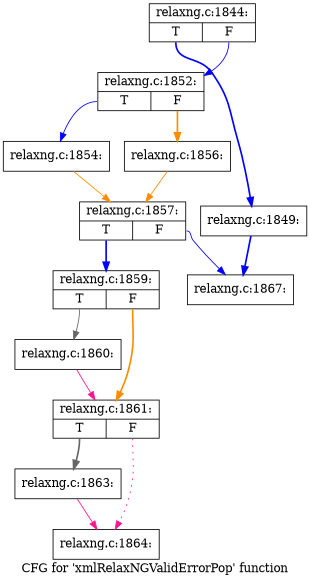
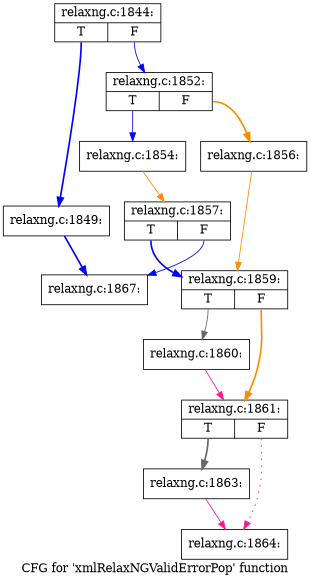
  digraph {
    label="CFG for 'xmlRelaxNGValidErrorPop' function"
    node [shape=record]
    edge [color=blue style=solid]
    n1 [label="{relaxng.c:1844:|{<s0>T|<s1>F}}"]
    n2 [label="{relaxng.c:1849:}"]
    n3 [label="{relaxng.c:1852:|{<s0>T|<s1>F}}"]
    n4 [label="{relaxng.c:1867:}"]
    n5 [label="{relaxng.c:1854:}"]
    n6 [label="{relaxng.c:1856:}"]
    n7 [label="{relaxng.c:1857:|{<s0>T|<s1>F}}"]
    n8 [label="{relaxng.c:1859:|{<s0>T|<s1>F}}"]
    n9 [label="{relaxng.c:1860:}"]
    n10 [label="{relaxng.c:1861:|{<s0>T|<s1>F}}"]
    n11 [label="{relaxng.c:1863:}"]
    n12 [label="{relaxng.c:1864:}"]
    n1 -> n2 [style=bold tailport=s0]
    n1 -> n3 [tailport=s1]
    n2 -> n4 [style=bold]
    n3 -> n5 [tailport=s0]
    n3 -> n6 [color=darkorange style=bold tailport=s1]
    n5 -> n7 [color=darkorange]
-   n6 -> n7 [color=darkorange]
+   n6 -> n8 [color=darkorange]
    n7 -> n4 [tailport=s1]
    n7 -> n8 [style=bold tailport=s0]
    n8 -> n9 [color=gray40 tailport=s0]
    n8 -> n10 [color=darkorange style=bold tailport=s1]
    n9 -> n10 [color=deeppink]
    n10 -> n11 [color=gray40 style=bold tailport=s0]
    n10 -> n12 [color=deeppink style=dotted tailport=s1]
    n11 -> n12 [color=deeppink]
  }
